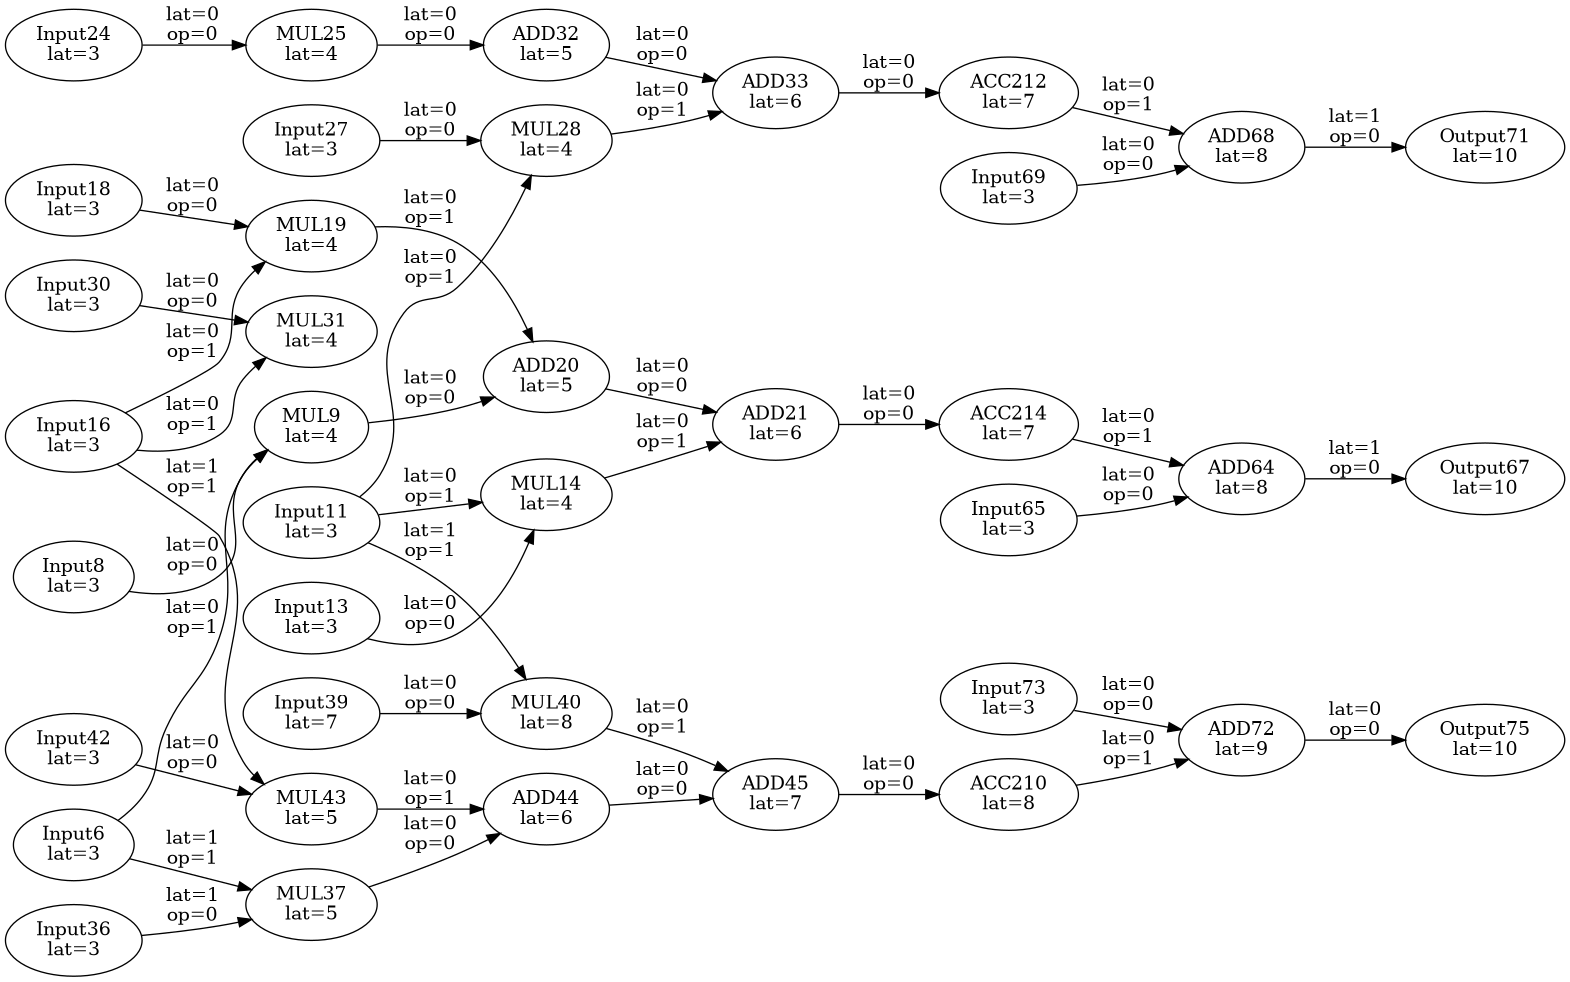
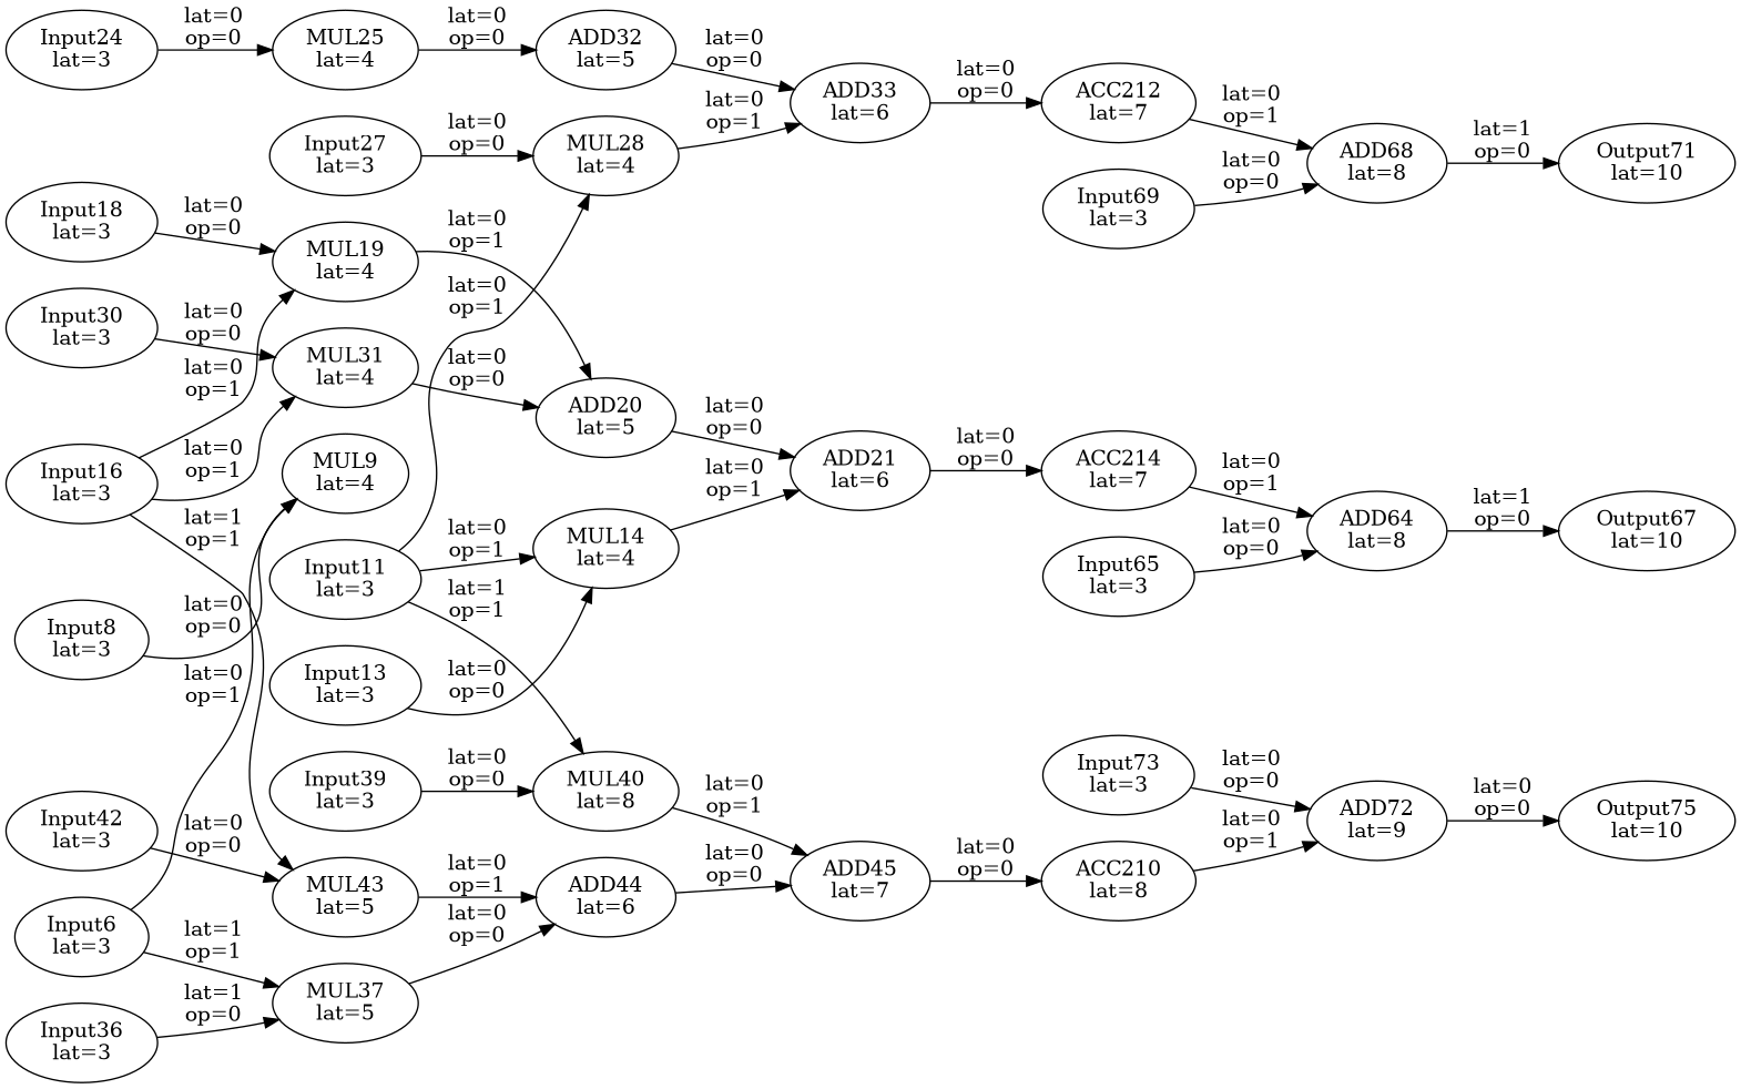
  digraph {
    rankdir=LR
    Input6 [label="\N\nlat=3"]
    MUL9 [label="\N\nlat=4"]
    MUL37 [label="\N\nlat=5"]
    ADD20 [label="\N\nlat=5"]
    MUL25 [label="\N\nlat=4"]
    ADD32 [label="\N\nlat=5"]
    ADD44 [label="\N\nlat=6"]
    Input8 [label="\N\nlat=3"]
    ADD21 [label="\N\nlat=6"]
    Input11 [label="\N\nlat=3"]
    MUL14 [label="\N\nlat=4"]
    MUL28 [label="\N\nlat=4"]
    MUL40 [label="\N\nlat=8"]
    ADD33 [label="\N\nlat=6"]
    ADD45 [label="\N\nlat=7"]
    Input13 [label="\N\nlat=3"]
    ACC214 [label="\N\nlat=7"]
    Input16 [label="\N\nlat=3"]
    MUL19 [label="\N\nlat=4"]
    MUL31 [label="\N\nlat=4"]
    MUL43 [label="\N\nlat=5"]
    Input18 [label="\N\nlat=3"]
    ADD64 [label="\N\nlat=8"]
    Input24 [label="\N\nlat=3"]
    Input27 [label="\N\nlat=3"]
    ACC212 [label="\N\nlat=7"]
    Input30 [label="\N\nlat=3"]
    ADD68 [label="\N\nlat=8"]
    Input36 [label="\N\nlat=3"]
-   Input39 [label="\N\nlat=7"]
+   Input39 [label="\N\nlat=3"]
    ACC210 [label="\N\nlat=8"]
    Input42 [label="\N\nlat=3"]
    ADD72 [label="\N\nlat=9"]
    Output67 [label="\N\nlat=10"]
    Input65 [label="\N\nlat=3"]
    Output71 [label="\N\nlat=10"]
    Input69 [label="\N\nlat=3"]
    Output75 [label="\N\nlat=10"]
    Input73 [label="\N\nlat=3"]
    Input6 -> MUL9 [label="lat=0\nop=1"]
    Input6 -> MUL37 [label="lat=1\nop=1"]
-   MUL9 -> ADD20 [label="lat=0\nop=0"]
+   MUL31 -> ADD20 [label="lat=0\nop=0"]
    MUL37 -> ADD44 [label="lat=0\nop=0"]
    ADD20 -> ADD21 [label="lat=0\nop=0"]
    MUL25 -> ADD32 [label="lat=0\nop=0"]
    ADD32 -> ADD33 [label="lat=0\nop=0"]
    ADD44 -> ADD45 [label="lat=0\nop=0"]
    Input8 -> MUL9 [label="lat=0\nop=0"]
    ADD21 -> ACC214 [label="lat=0\nop=0"]
    Input11 -> MUL14 [label="lat=0\nop=1"]
    Input11 -> MUL28 [label="lat=0\nop=1"]
    Input11 -> MUL40 [label="lat=1\nop=1"]
    MUL14 -> ADD21 [label="lat=0\nop=1"]
    MUL28 -> ADD33 [label="lat=0\nop=1"]
    MUL40 -> ADD45 [label="lat=0\nop=1"]
    ADD33 -> ACC212 [label="lat=0\nop=0"]
    ADD45 -> ACC210 [label="lat=0\nop=0"]
    Input13 -> MUL14 [label="lat=0\nop=0"]
    ACC214 -> ADD64 [label="lat=0\nop=1"]
    Input16 -> MUL19 [label="lat=0\nop=1"]
    Input16 -> MUL31 [label="lat=0\nop=1"]
    Input16 -> MUL43 [label="lat=1\nop=1"]
    MUL19 -> ADD20 [label="lat=0\nop=1"]
    MUL43 -> ADD44 [label="lat=0\nop=1"]
    Input18 -> MUL19 [label="lat=0\nop=0"]
    ADD64 -> Output67 [label="lat=1\nop=0"]
    Input24 -> MUL25 [label="lat=0\nop=0"]
    Input27 -> MUL28 [label="lat=0\nop=0"]
    ACC212 -> ADD68 [label="lat=0\nop=1"]
    Input30 -> MUL31 [label="lat=0\nop=0"]
    ADD68 -> Output71 [label="lat=1\nop=0"]
    Input36 -> MUL37 [label="lat=1\nop=0"]
    Input39 -> MUL40 [label="lat=0\nop=0"]
    ACC210 -> ADD72 [label="lat=0\nop=1"]
    Input42 -> MUL43 [label="lat=0\nop=0"]
    ADD72 -> Output75 [label="lat=0\nop=0"]
    Input65 -> ADD64 [label="lat=0\nop=0"]
    Input69 -> ADD68 [label="lat=0\nop=0"]
    Input73 -> ADD72 [label="lat=0\nop=0"]
  }
